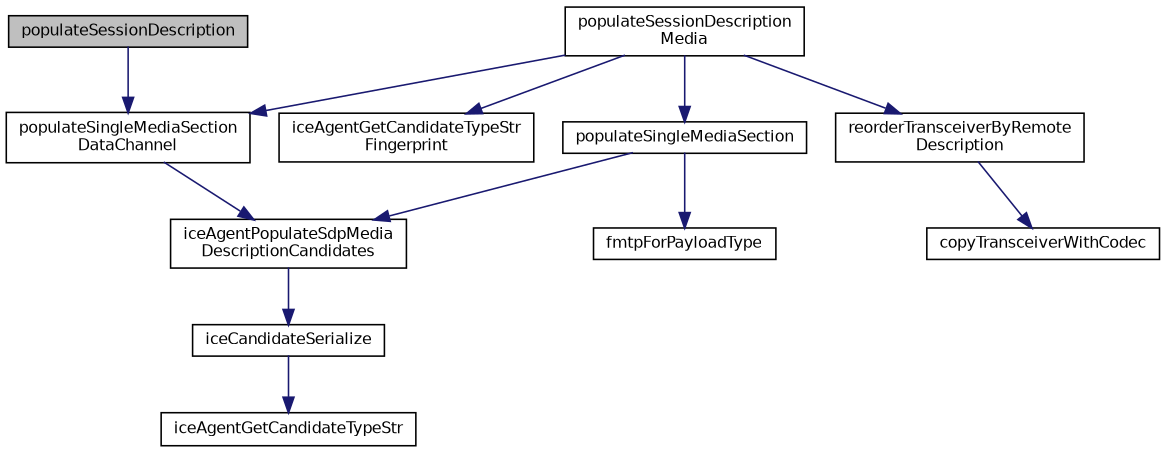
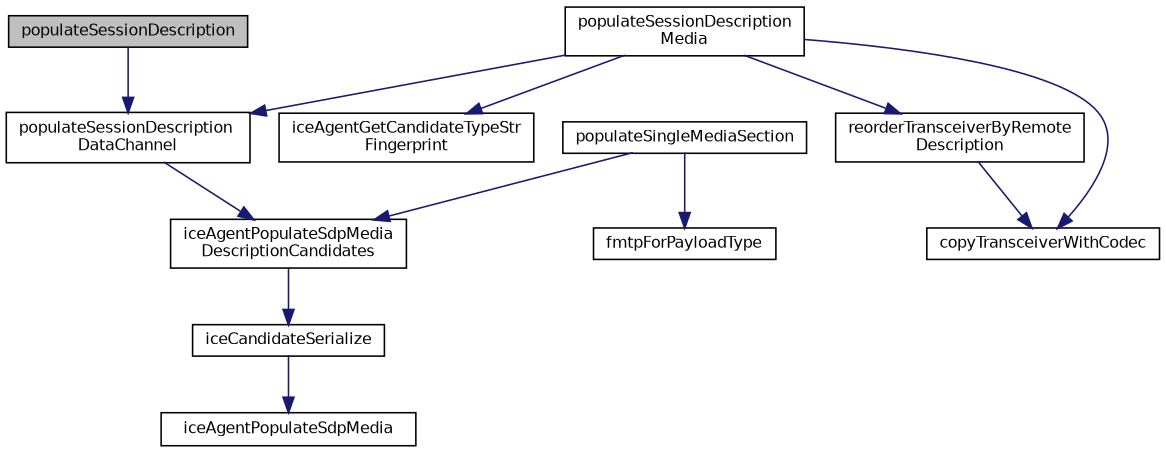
  digraph {
    rankdir=TB
    node [color=black fillcolor=white fontname=Helvetica fontsize=10 shape=record style=filled]
    edge [color=midnightblue fontname=Helvetica fontsize=10 labelfontname=Helvetica labelfontsize=10 style=solid]
    n1 [fillcolor=grey75 fontcolor=black height=0.2 label=populateSessionDescription width=0.4]
-   n2 [height=0.2 label="populateSingleMediaSection\lDataChannel" width=0.4]
+   n2 [height=0.2 label="populateSessionDescription\lDataChannel" width=0.4]
    n3 [height=0.2 label="populateSessionDescription\lMedia" width=0.4]
    n4 [height=0.2 label="iceAgentGetCandidateTypeStr\lFingerprint" width=0.4]
    n5 [height=0.2 label=populateSingleMediaSection width=0.4]
    n6 [height=0.2 label="reorderTransceiverByRemote\lDescription" width=0.4]
    n7 [height=0.2 label="iceAgentPopulateSdpMedia\lDescriptionCandidates" width=0.4]
    n8 [height=0.2 label=fmtpForPayloadType width=0.4]
    n9 [height=0.2 label=copyTransceiverWithCodec width=0.4]
    n10 [height=0.2 label=iceCandidateSerialize width=0.4]
-   n11 [height=0.2 label=iceAgentGetCandidateTypeStr width=0.4]
+   n11 [height=0.2 label=iceAgentPopulateSdpMedia width=0.4]
    n1 -> n2
    n2 -> n7
    n3 -> n2
    n3 -> n4
-   n3 -> n5
+   n3 -> n9
    n3 -> n6
    n5 -> n7
    n5 -> n8
    n6 -> n9
    n7 -> n10
    n10 -> n11
  }
